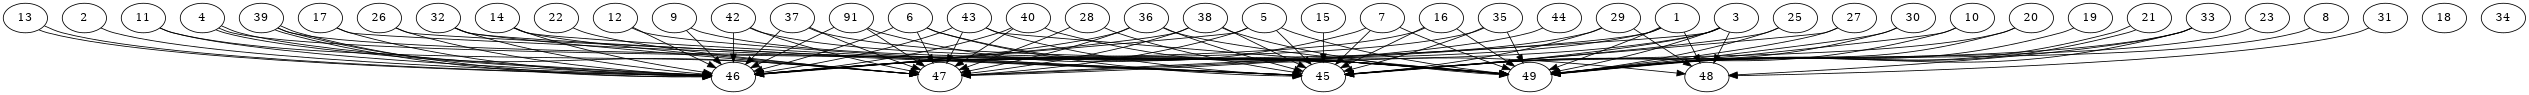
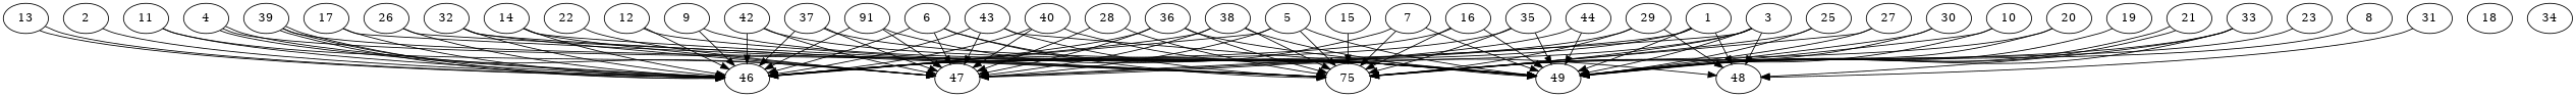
  digraph {
    node [alpha=0.07]
    1 [alpha=0.03 expect_size=3121647455270093193216]
    46 [alpha=0.05 expect_size=357400668356768192]
    47 [expect_size=1704338901150178738176]
    48 [alpha=0.03 expect_size=18851650297406232]
    49 [alpha=0.02 expect_size=10267839272872681472]
    2 [alpha=0.19 expect_size=4252869894682869248]
    3 [alpha=0.01 expect_size=37497249597098224]
-   45 [alpha=0.14 expect_size=3585578299294132207616]
+   45 [alpha=0.14 expect_size=3585578299294132207616 label=75]
    4 [alpha=0.11 expect_size=2305034272575270912]
    5 [alpha=0.04 expect_size=6118557302645344698368]
    6 [expect_size=4341520131511262642176]
    7 [alpha=0.02 expect_size=13581899461881434734592]
    8 [expect_size=141035849134834736]
    9 [expect_size=11294846294100742766592]
    10 [alpha=0.03 expect_size=6973754431098438656]
    11 [alpha=0.02 expect_size=58264710983987152]
    12 [alpha=0.14 expect_size=210195566262589376]
    13 [alpha=0.06 expect_size=9376287153157308416000]
    14 [alpha=0.00 expect_size=225926930065344576]
    15 [alpha=0.14 expect_size=5309847236080906240]
    16 [alpha=0.17 expect_size=52188735590423855104]
    17 [alpha=0.01 expect_size=646323329255199473664]
    18 [alpha=0.10 expect_size=208937752884215283712]
    19 [alpha=0.10 expect_size=1667170750724314880]
    20 [alpha=0.12 expect_size=4067046215150967296]
    21 [alpha=0.01 expect_size=15302964436941538328576]
    22 [alpha=0.03 expect_size=26447076375742628]
    23 [alpha=0.00 expect_size=1430449960643269]
    25 [alpha=0.10 expect_size=554480953602127936]
    26 [alpha=0.00 expect_size=5379967212024595456]
    27 [alpha=0.04 expect_size=1566630439622279168000]
    28 [alpha=0.17 expect_size=9229831707200229376]
    29 [alpha=0.01 expect_size=139228746389225792]
    30 [alpha=0.06 expect_size=1177601064573478109184]
    31 [alpha=0.11 expect_size=4400952570741425]
    32 [expect_size=3884998237965080064]
    33 [alpha=0.17 expect_size=1514860172430258944]
    34 [alpha=0.02 expect_size=154465338708246944]
    35 [alpha=0.09 expect_size=1827772000506707456]
    36 [alpha=0.16 expect_size=59328252973093096]
    37 [alpha=0.02 expect_size=10851535211817074688000]
    38 [alpha=0.08 expect_size=5082322403928106]
    39 [alpha=0.02 expect_size=14329410382206946]
    40 [alpha=0.05 expect_size=17432691548754462900224]
    n45 [alpha=0.15 expect_size=4780480940952516608 label=91]
    42 [alpha=0.12 expect_size=591275735151518080]
    43 [expect_size=555078564624948352]
    44 [alpha=0.01 expect_size=713211862820725981184]
    1 -> 46
    1 -> 47
    1 -> 48
    1 -> 49
    2 -> 46
    3 -> 46
    3 -> 47
    3 -> 48
    3 -> 49
    3 -> 45
    4 -> 46
    4 -> 46
    4 -> 49
    5 -> 46
    5 -> 47
    5 -> 49
    5 -> 45
    6 -> 46
    6 -> 47
    6 -> 49
    6 -> 45
    7 -> 46
    7 -> 49
    7 -> 45
    8 -> 49
    9 -> 46
    9 -> 49
    10 -> 49
    10 -> 45
    11 -> 46
    11 -> 47
    12 -> 46
    12 -> 45
    13 -> 46
    13 -> 46
    14 -> 46
    14 -> 47
    14 -> 45
    15 -> 45
    16 -> 46
    16 -> 49
    16 -> 45
    17 -> 46
    17 -> 45
    19 -> 49
    20 -> 49
    20 -> 45
    21 -> 49
    21 -> 49
    22 -> 47
    23 -> 49
    25 -> 49
    25 -> 45
    26 -> 46
    26 -> 45
    27 -> 49
    27 -> 45
    28 -> 47
    28 -> 45
    29 -> 46
    29 -> 48
    29 -> 45
    30 -> 49
    30 -> 45
    31 -> 48
    32 -> 46
    32 -> 47
    32 -> 45
    33 -> 48
    33 -> 49
    33 -> 45
    35 -> 46
    35 -> 49
    35 -> 45
    36 -> 46
    36 -> 47
    36 -> 49
    36 -> 45
    37 -> 46
    37 -> 47
    37 -> 49
    38 -> 46
    38 -> 47
    38 -> 49
    38 -> 45
    39 -> 46
    39 -> 46
    39 -> 47
    39 -> 49
    40 -> 46
    40 -> 47
    40 -> 48
    n45 -> 46
    n45 -> 47
    n45 -> 49
    42 -> 46
    42 -> 47
    42 -> 49
    43 -> 46
    43 -> 47
    43 -> 49
    43 -> 45
    44 -> 47
+   44 -> 49
  }
